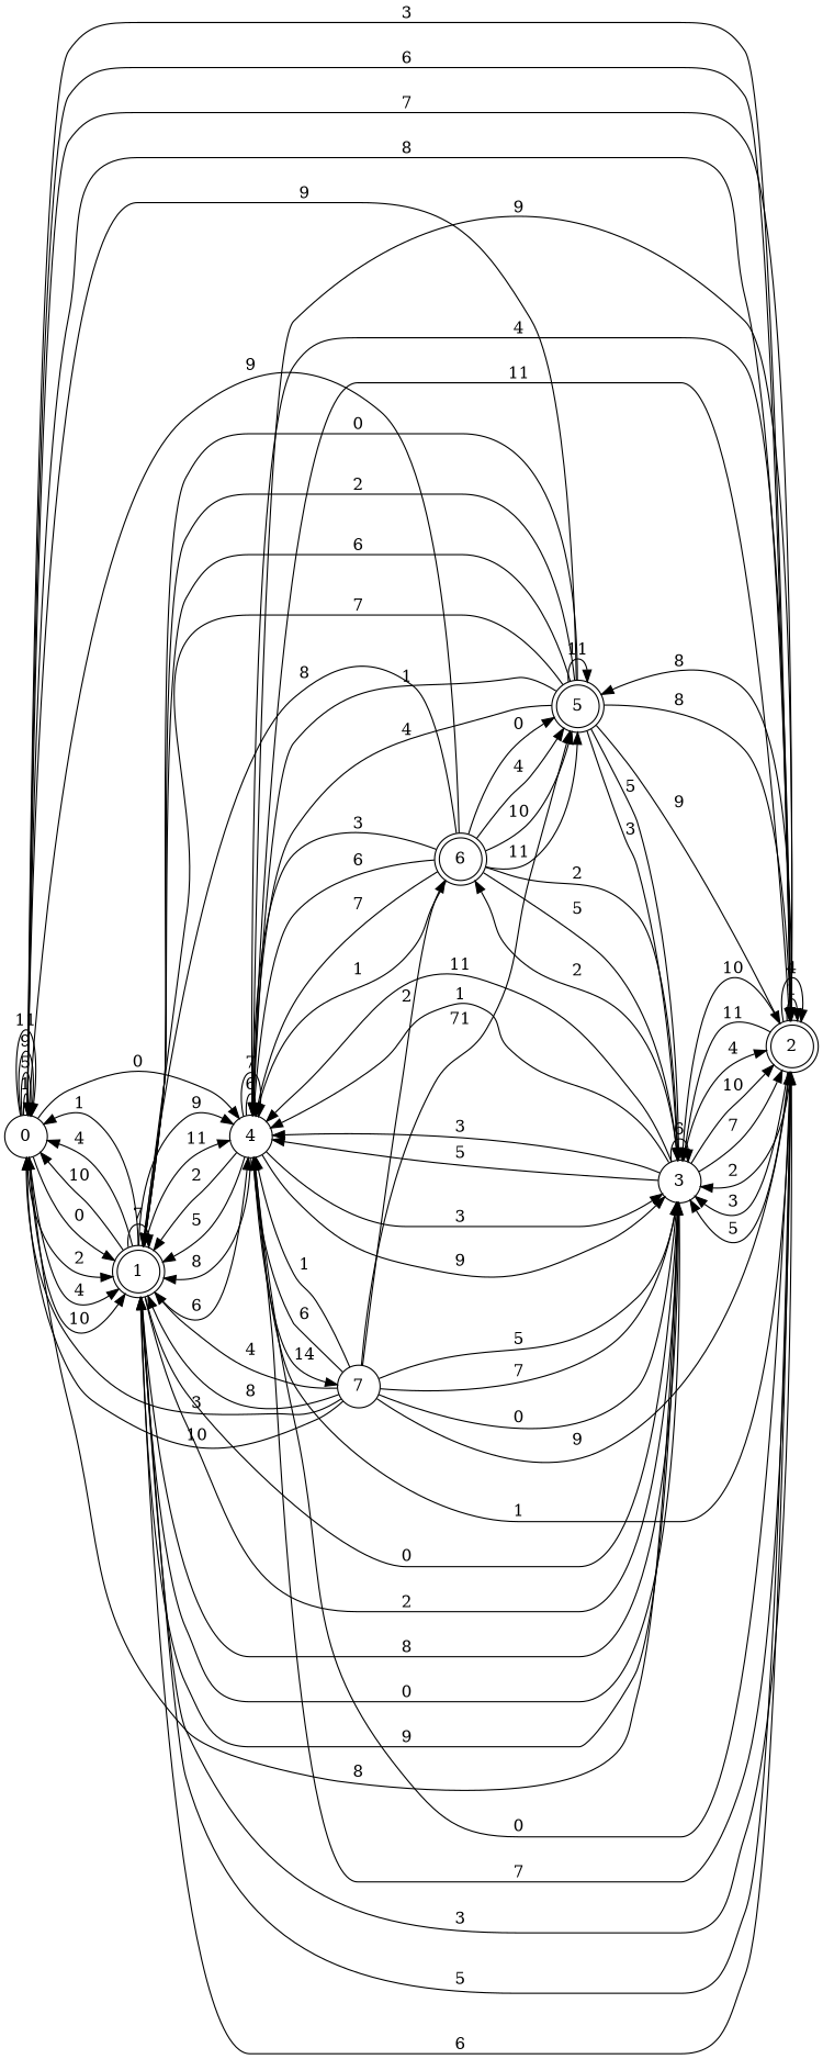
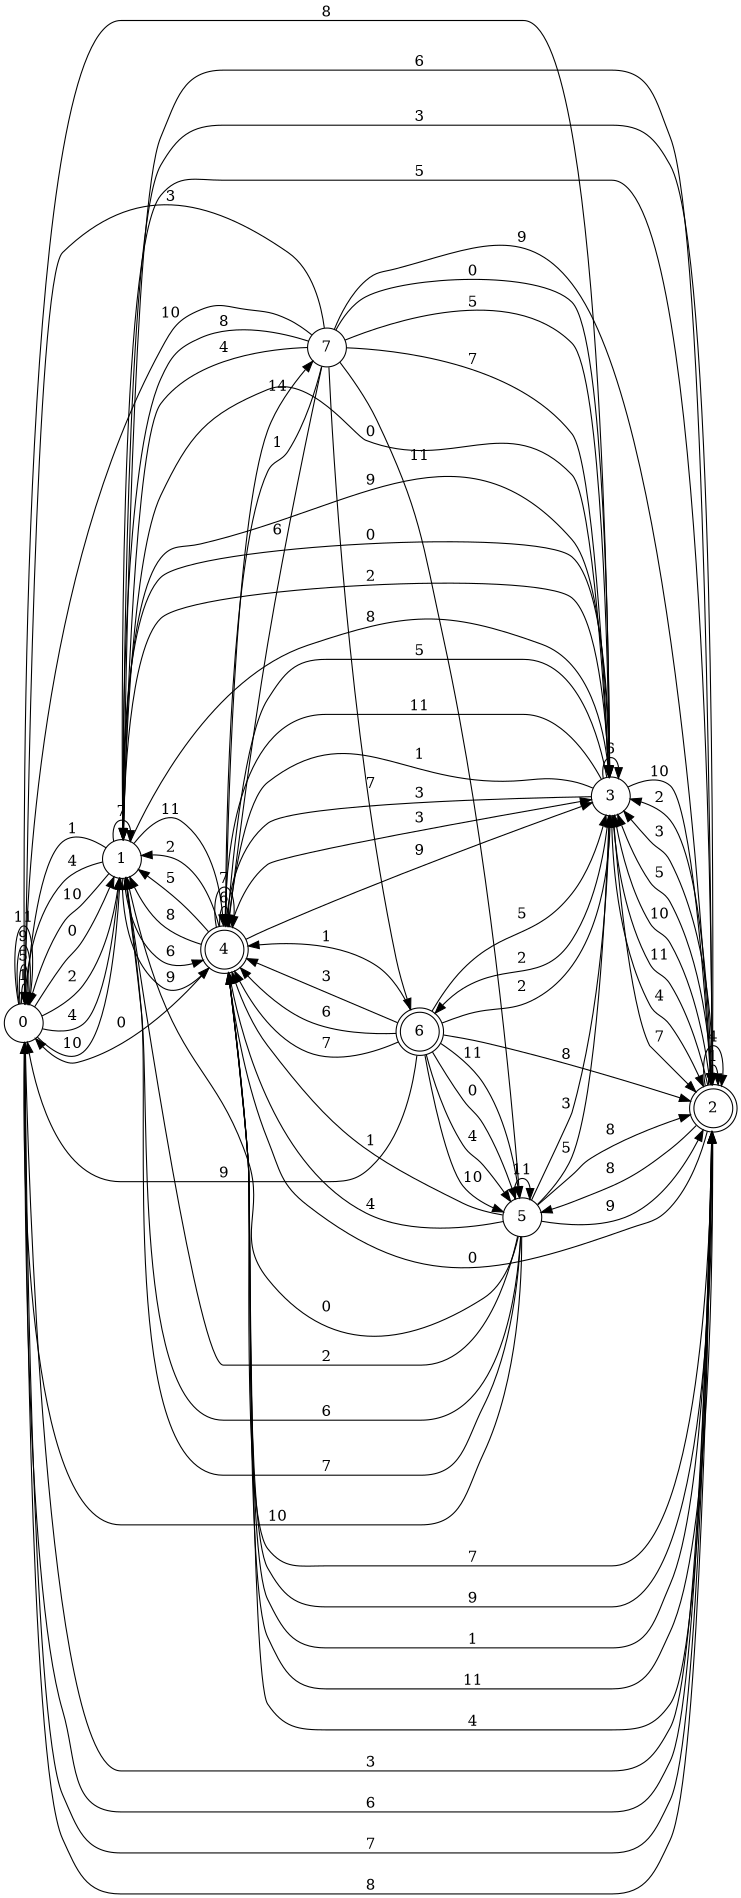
  digraph {
    rankdir=LR
    node [shape=circle]
    n1 [label=0]
-   n2 [label=1 shape=doublecircle]
+   n2 [label=1]
    n3 [label=2 shape=doublecircle]
    n4 [label=3]
-   n5 [label=4]
-   n6 [label=5 shape=doublecircle]
+   n5 [label=4 shape=doublecircle]
+   n6 [label=5]
    n7 [label=6 shape=doublecircle]
    n8 [label=7]
    n1 -> n1 [label=1]
    n1 -> n1 [label=5]
    n1 -> n1 [label=9]
    n1 -> n1 [label=11]
    n1 -> n2 [label=0]
    n1 -> n2 [label=2]
    n1 -> n2 [label=4]
    n1 -> n2 [label=10]
    n1 -> n3 [label=3]
    n1 -> n3 [label=6]
    n1 -> n3 [label=7]
    n1 -> n3 [label=8]
    n2 -> n1 [label=1]
    n2 -> n1 [label=4]
    n2 -> n1 [label=10]
    n2 -> n2 [label=7]
    n2 -> n3 [label=3]
    n2 -> n3 [label=5]
    n2 -> n4 [label=0]
    n2 -> n4 [label=2]
    n2 -> n4 [label=8]
    n2 -> n5 [label=6]
    n2 -> n5 [label=9]
    n2 -> n5 [label=11]
    n3 -> n2 [label=6]
    n3 -> n3 [label=1]
    n3 -> n3 [label=4]
    n3 -> n4 [label=2]
    n3 -> n4 [label=3]
    n3 -> n4 [label=5]
    n3 -> n4 [label=10]
    n3 -> n4 [label=11]
    n3 -> n5 [label=0]
    n3 -> n5 [label=7]
    n3 -> n5 [label=9]
    n3 -> n6 [label=8]
    n4 -> n1 [label=8]
    n4 -> n2 [label=0]
    n4 -> n2 [label=9]
    n4 -> n3 [label=4]
    n4 -> n3 [label=7]
    n4 -> n3 [label=10]
    n4 -> n4 [label=6]
    n4 -> n5 [label=1]
    n4 -> n5 [label=3]
    n4 -> n5 [label=5]
    n4 -> n5 [label=11]
    n4 -> n7 [label=2]
-   n1 -> n5 [label=0]
+   n5 -> n1 [label=0]
    n5 -> n2 [label=2]
    n5 -> n2 [label=5]
    n5 -> n2 [label=8]
    n5 -> n3 [label=1]
    n5 -> n3 [label=4]
    n5 -> n3 [label=11]
    n5 -> n4 [label=3]
    n5 -> n4 [label=9]
    n5 -> n5 [label=6]
    n5 -> n5 [label=7]
    n5 -> n8 [label=14]
-   n6 -> n1 [label=9]
+   n6 -> n1 [label=10]
    n6 -> n2 [label=0]
    n6 -> n2 [label=2]
    n6 -> n2 [label=6]
    n6 -> n2 [label=7]
    n6 -> n3 [label=8]
    n6 -> n3 [label=9]
    n6 -> n4 [label=3]
    n6 -> n4 [label=5]
    n6 -> n5 [label=1]
    n6 -> n5 [label=4]
    n6 -> n6 [label=11]
    n7 -> n1 [label=9]
-   n7 -> n2 [label=8]
+   n7 -> n3 [label=8]
    n7 -> n4 [label=2]
    n7 -> n4 [label=5]
    n7 -> n5 [label=1]
    n7 -> n5 [label=3]
    n7 -> n5 [label=6]
    n7 -> n5 [label=7]
    n7 -> n6 [label=0]
    n7 -> n6 [label=4]
    n7 -> n6 [label=10]
    n7 -> n6 [label=11]
    n8 -> n1 [label=3]
    n8 -> n1 [label=10]
    n8 -> n2 [label=4]
    n8 -> n2 [label=8]
    n8 -> n3 [label=9]
    n8 -> n4 [label=0]
    n8 -> n4 [label=5]
    n8 -> n4 [label=7]
    n8 -> n5 [label=1]
    n8 -> n5 [label=6]
-   n8 -> n6 [label=71]
-   n8 -> n7 [label=2]
+   n8 -> n6 [label=11]
+   n8 -> n7 [label=7]
  }
